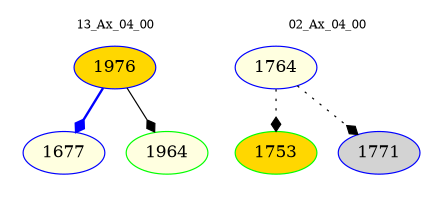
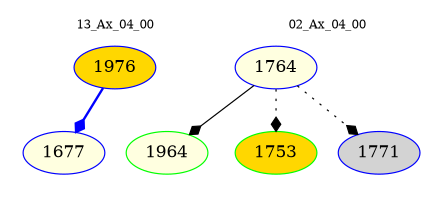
  digraph {
    node [color=blue fillcolor=lightyellow style=filled]
    edge [arrowhead=diamond color=black style=dotted]
    n1 [fillcolor=gold label=1976]
    n2 [color=green label=1964]
    n3 [label=1677]
    n4 [label=1764]
    n5 [color=green fillcolor=gold label=1753]
    n6 [fillcolor=lightgrey label=1771]
    subgraph cluster_1 {
      color=white
      fontsize=10
      label="13_Ax_04_00"
      n1
      n2
      n3
    }
    subgraph cluster_2 {
      color=white
      fontsize=10
      label="02_Ax_04_00"
      n4
      n5
      n6
    }
-   n1 -> n2 [style=solid]
+   n4 -> n2 [style=solid]
    n1 -> n3 [color=blue style=bold]
    n4 -> n5
    n4 -> n6
  }
